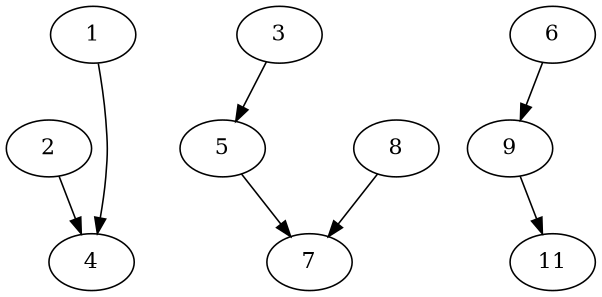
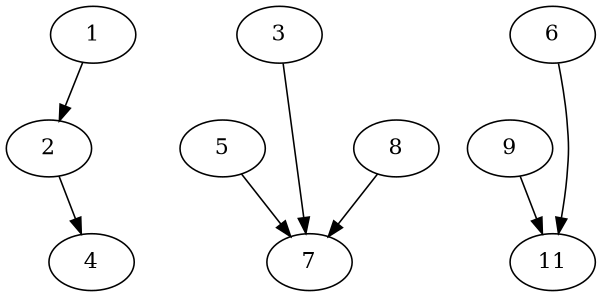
  digraph {
    node [alpha=0.12]
    1 [alpha=0.14 expect_size=255128929763585408]
    2 [expect_size=16490389522414064]
    4 [alpha=0.09 expect_size=123969136295411712000]
    3 [alpha=0.02 expect_size=4901271186178048000]
    5 [alpha=0.09 expect_size=288284278609751834624]
    7 [alpha=0.08 expect_size=320726489305415744]
    6 [expect_size=196817144180339900416]
    9 [alpha=0.19 expect_size=595694998495255680]
    n9 [alpha=0.19 expect_size=7480634372650420 label=11]
    8 [alpha=0.17 expect_size=464085287719578]
-   1 -> 4
+   1 -> 2
    2 -> 4
-   3 -> 5
+   3 -> 7
    5 -> 7
-   6 -> 9
+   6 -> n9
    9 -> n9
    8 -> 7
  }
